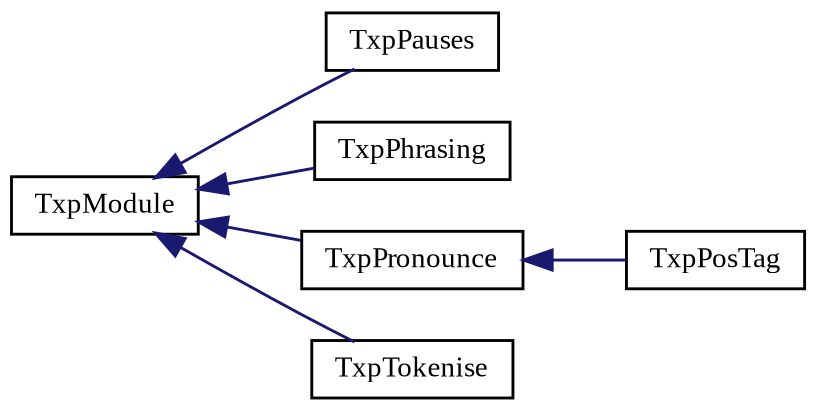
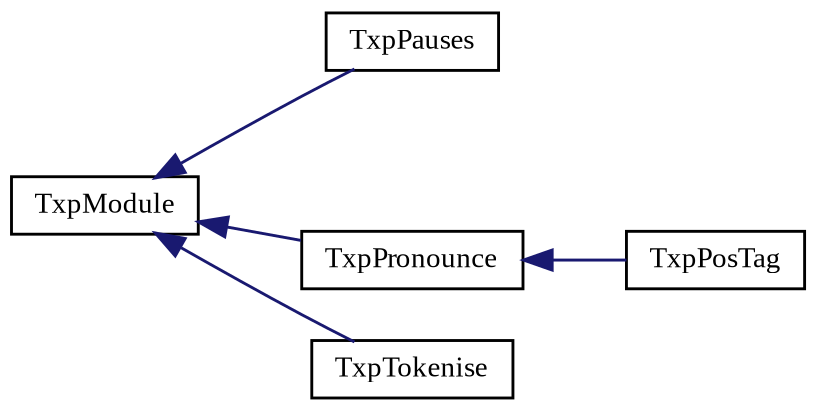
  digraph {
    fontname="Liberation Serif"
    rankdir=LR
    node [color=black fillcolor=white fontname="Liberation Serif" fontsize=10 shape=record style=filled]
    edge [color=midnightblue dir=back fontname="Liberation Serif" fontsize=10 labelfontname=Helvetica labelfontsize=10 style=solid]
    n1 [height=0.2 label=TxpModule width=0.4]
    n2 [height=0.2 label=TxpPauses width=0.4]
-   n3 [height=0.2 label=TxpPhrasing width=0.4]
    n4 [height=0.2 label=TxpPronounce width=0.4]
    n5 [height=0.2 label=TxpTokenise width=0.4]
    n6 [height=0.2 label=TxpPosTag width=0.4]
    n1 -> n2
-   n1 -> n3
    n1 -> n4
    n1 -> n5
    n4 -> n6
  }
